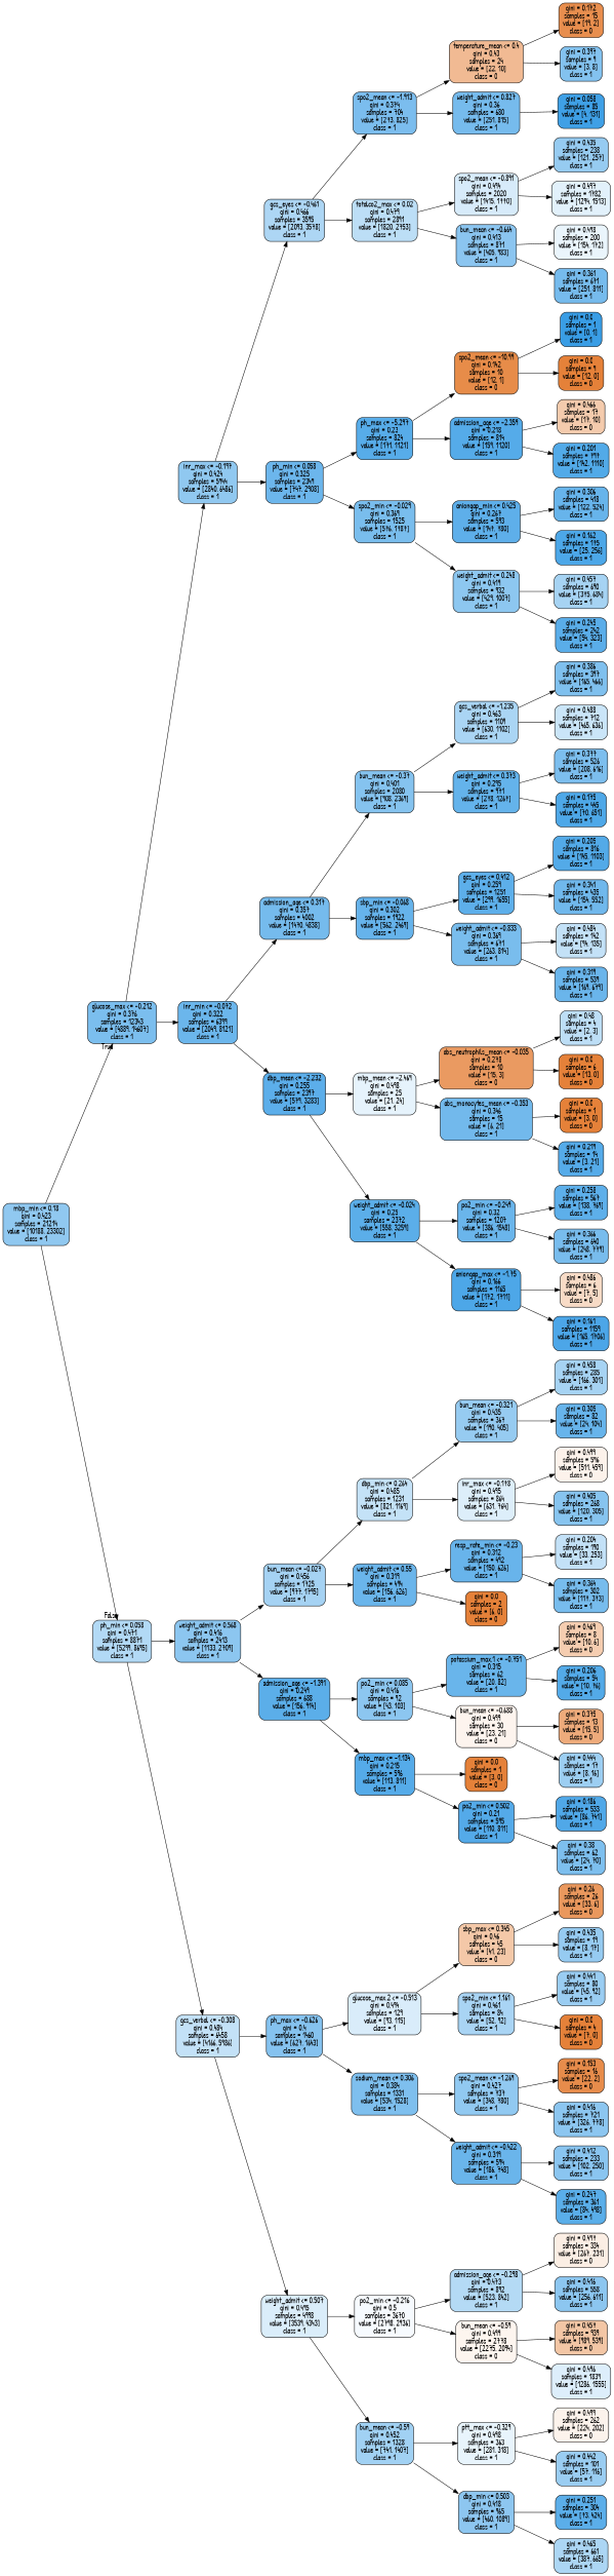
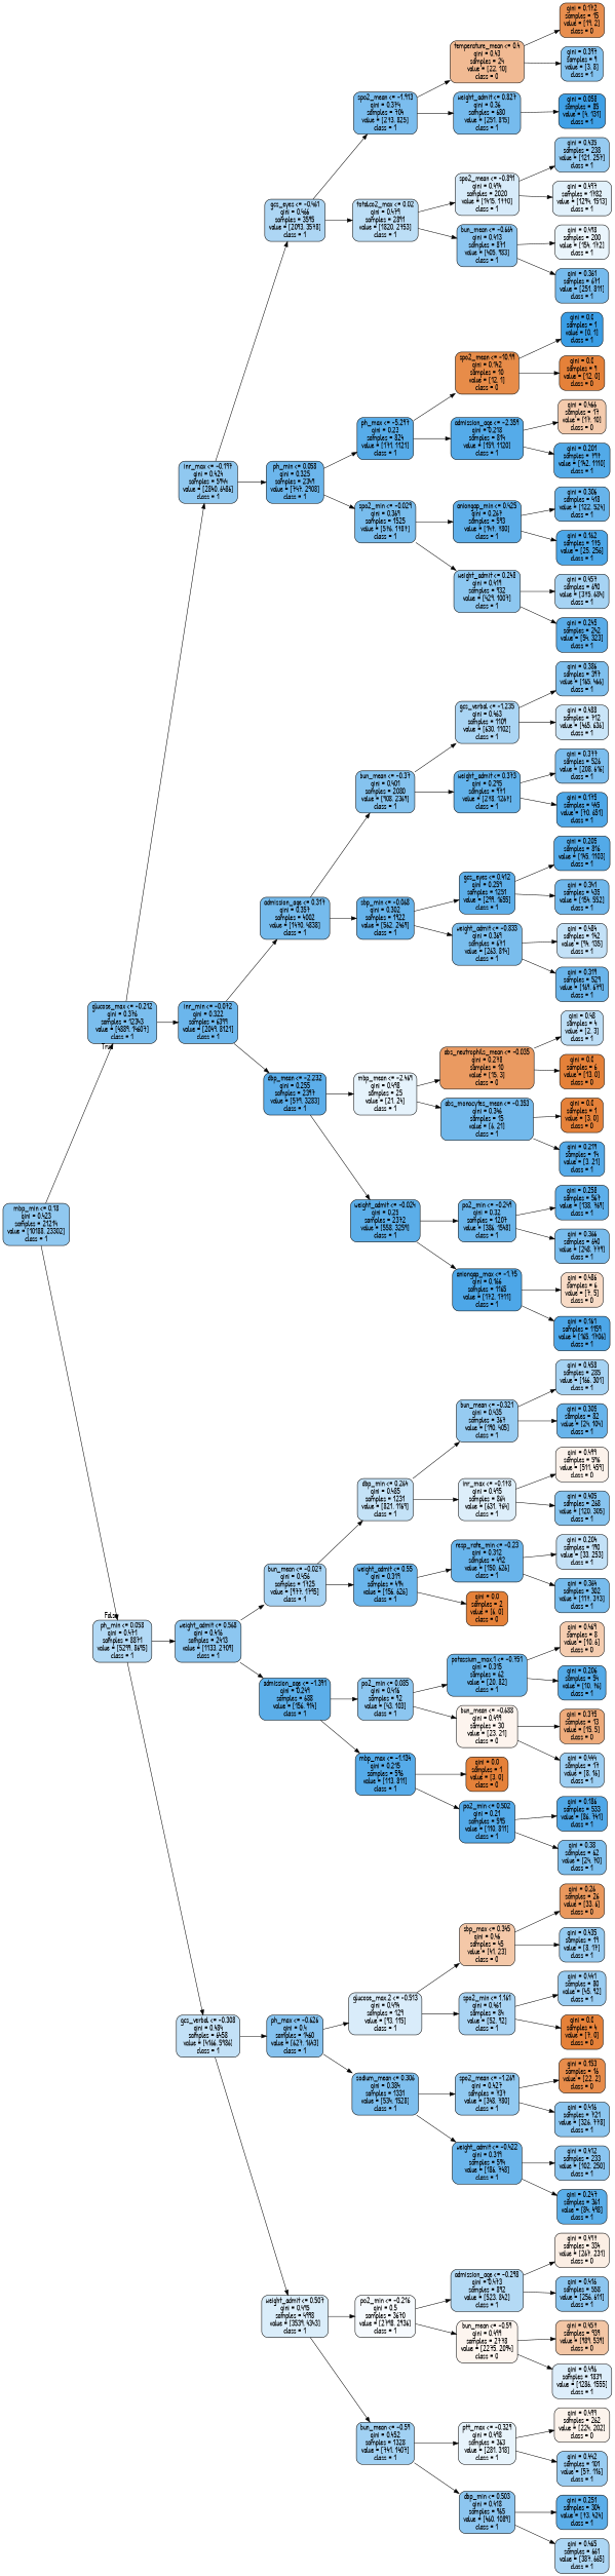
  digraph {
    fontname="Patrick Hand"
    rankdir=LR
    node [color=black fillcolor="#e58139" fontname="Patrick Hand" shape=box style="filled, rounded"]
    edge [fontname="Patrick Hand"]
    n1 [fillcolor="#90c8f0" label="mbp_min <= 0.18\ngini = 0.423\nsamples = 21214\nvalue = [10188, 23302]\nclass = 1"]
    n2 [fillcolor="#7bbeee" label="glucose_max <= -0.212\ngini = 0.376\nsamples = 12343\nvalue = [4889, 14607]\nclass = 1"]
    n3 [fillcolor="#b2d9f5" label="ph_min <= 0.058\ngini = 0.471\nsamples = 8871\nvalue = [5299, 8695]\nclass = 1"]
    n4 [fillcolor="#90c8f0" label="inr_max <= -0.197\ngini = 0.424\nsamples = 5944\nvalue = [2840, 6486]\nclass = 1"]
    n5 [fillcolor="#6bb6ec" label="inr_min <= -0.072\ngini = 0.322\nsamples = 6399\nvalue = [2049, 8121]\nclass = 1"]
    n6 [fillcolor="#8cc6f0" label="weight_admit <= 0.568\ngini = 0.416\nsamples = 2413\nvalue = [1133, 2709]\nclass = 1"]
    n7 [fillcolor="#c3e1f7" label="gcs_verbal <= -0.308\ngini = 0.484\nsamples = 6458\nvalue = [4166, 5986]\nclass = 1"]
    n8 [fillcolor="#add6f4" label="gcs_eyes <= -0.461\ngini = 0.466\nsamples = 3595\nvalue = [2093, 3578]\nclass = 1"]
    n9 [fillcolor="#6cb6ec" label="ph_min <= 0.058\ngini = 0.325\nsamples = 2349\nvalue = [747, 2908]\nclass = 1"]
    n10 [fillcolor="#75bbed" label="admission_age <= 0.317\ngini = 0.357\nsamples = 4002\nvalue = [1470, 4838]\nclass = 1"]
    n11 [fillcolor="#5caeea" label="dbp_mean <= -2.232\ngini = 0.255\nsamples = 2397\nvalue = [579, 3283]\nclass = 1"]
    n12 [fillcolor="#7bbdee" label="spo2_mean <= -1.913\ngini = 0.374\nsamples = 704\nvalue = [273, 825]\nclass = 1"]
    n13 [fillcolor="#bcdef6" label="totalco2_max <= 0.02\ngini = 0.479\nsamples = 2891\nvalue = [1820, 2753]\nclass = 1"]
    n14 [fillcolor="#57ace9" label="ph_max <= -5.297\ngini = 0.23\nsamples = 824\nvalue = [171, 1121]\nclass = 1"]
    n15 [fillcolor="#79bded" label="spo2_min <= -0.029\ngini = 0.369\nsamples = 1525\nvalue = [576, 1787]\nclass = 1"]
    n16 [fillcolor="#f1ba93" label="temperature_mean <= 0.4\ngini = 0.43\nsamples = 24\nvalue = [22, 10]\nclass = 0"]
    n17 [fillcolor="#76bbed" label="weight_admit <= 0.827\ngini = 0.36\nsamples = 680\nvalue = [251, 815]\nclass = 1"]
    n18 [fillcolor="#d7ebfa" label="spo2_mean <= -0.891\ngini = 0.494\nsamples = 2020\nvalue = [1415, 1770]\nclass = 1"]
    n19 [fillcolor="#8bc5f0" label="bun_mean <= -0.664\ngini = 0.413\nsamples = 871\nvalue = [405, 983]\nclass = 1"]
    n20 [fillcolor="#e88e4e" label="gini = 0.172\nsamples = 15\nvalue = [19, 2]\nclass = 0"]
    n21 [fillcolor="#83c2ef" label="gini = 0.397\nsamples = 9\nvalue = [3, 8]\nclass = 1"]
    n22 [fillcolor="#3fa0e6" label="gini = 0.058\nsamples = 85\nvalue = [4, 131]\nclass = 1"]
    n23 [fillcolor="#96cbf1" label="gini = 0.435\nsamples = 238\nvalue = [121, 257]\nclass = 1"]
    n24 [fillcolor="#e2f1fb" label="gini = 0.497\nsamples = 1782\nvalue = [1294, 1513]\nclass = 1"]
    n25 [fillcolor="#eaf5fc" label="gini = 0.498\nsamples = 200\nvalue = [154, 172]\nclass = 1"]
    n26 [fillcolor="#76bbed" label="gini = 0.361\nsamples = 671\nvalue = [251, 811]\nclass = 1"]
    n27 [fillcolor="#e78c49" label="spo2_mean <= -10.99\ngini = 0.142\nsamples = 10\nvalue = [12, 1]\nclass = 0"]
    n28 [fillcolor="#55abe9" label="admission_age <= -2.359\ngini = 0.218\nsamples = 814\nvalue = [159, 1120]\nclass = 1"]
    n29 [fillcolor="#5eafea" label="aniongap_min <= 0.425\ngini = 0.267\nsamples = 593\nvalue = [147, 780]\nclass = 1"]
    n30 [fillcolor="#8dc7f0" label="weight_admit <= 0.248\ngini = 0.419\nsamples = 932\nvalue = [429, 1007]\nclass = 1"]
    n31 [fillcolor="#399de5" label="gini = 0.0\nsamples = 1\nvalue = [0, 1]\nclass = 1"]
    n32 [label="gini = 0.0\nsamples = 9\nvalue = [12, 0]\nclass = 0"]
    n33 [fillcolor="#f4cbad" label="gini = 0.466\nsamples = 17\nvalue = [17, 10]\nclass = 0"]
    n34 [fillcolor="#52aae8" label="gini = 0.201\nsamples = 797\nvalue = [142, 1110]\nclass = 1"]
    n35 [fillcolor="#67b4eb" label="gini = 0.306\nsamples = 418\nvalue = [122, 524]\nclass = 1"]
    n36 [fillcolor="#4ca7e8" label="gini = 0.162\nsamples = 175\nvalue = [25, 256]\nclass = 1"]
    n37 [fillcolor="#a6d3f3" label="gini = 0.457\nsamples = 690\nvalue = [375, 684]\nclass = 1"]
    n38 [fillcolor="#5aade9" label="gini = 0.245\nsamples = 242\nvalue = [54, 323]\nclass = 1"]
    n39 [fillcolor="#85c3ef" label="bun_mean <= -0.37\ngini = 0.401\nsamples = 2080\nvalue = [908, 2369]\nclass = 1"]
    n40 [fillcolor="#66b3eb" label="sbp_min <= -0.068\ngini = 0.302\nsamples = 1922\nvalue = [562, 2469]\nclass = 1"]
    n41 [fillcolor="#e6f3fc" label="mbp_mean <= -2.469\ngini = 0.498\nsamples = 25\nvalue = [21, 24]\nclass = 1"]
    n42 [fillcolor="#5baee9" label="weight_admit <= -0.024\ngini = 0.25\nsamples = 2372\nvalue = [558, 3259]\nclass = 1"]
    n43 [fillcolor="#aad5f4" label="gcs_verbal <= -1.235\ngini = 0.463\nsamples = 1109\nvalue = [630, 1102]\nclass = 1"]
    n44 [fillcolor="#64b3eb" label="weight_admit <= 0.373\ngini = 0.295\nsamples = 971\nvalue = [278, 1267]\nclass = 1"]
    n45 [fillcolor="#5dafea" label="gcs_eyes <= 0.412\ngini = 0.259\nsamples = 1251\nvalue = [299, 1655]\nclass = 1"]
    n46 [fillcolor="#79bded" label="weight_admit <= -0.833\ngini = 0.369\nsamples = 671\nvalue = [263, 814]\nclass = 1"]
    n47 [fillcolor="#7fc0ee" label="gini = 0.386\nsamples = 397\nvalue = [165, 466]\nclass = 1"]
    n48 [fillcolor="#cae5f8" label="gini = 0.488\nsamples = 712\nvalue = [465, 636]\nclass = 1"]
    n49 [fillcolor="#7cbeee" label="gini = 0.377\nsamples = 526\nvalue = [208, 616]\nclass = 1"]
    n50 [fillcolor="#4ea8e8" label="gini = 0.175\nsamples = 445\nvalue = [70, 651]\nclass = 1"]
    n51 [fillcolor="#53aae8" label="gini = 0.205\nsamples = 816\nvalue = [145, 1103]\nclass = 1"]
    n52 [fillcolor="#70b8ec" label="gini = 0.341\nsamples = 435\nvalue = [154, 552]\nclass = 1"]
    n53 [fillcolor="#c3e1f7" label="gini = 0.484\nsamples = 142\nvalue = [94, 135]\nclass = 1"]
-   n54 [fillcolor="#6ab5eb" label="gini = 0.319\nsamples = 539\nvalue = [169, 679]\nclass = 1"]
+   n54 [fillcolor="#6ab5eb" label="gini = 0.319\nsamples = 529\nvalue = [169, 679]\nclass = 1"]
    n55 [fillcolor="#ea9a61" label="abs_neutrophils_mean <= -0.035\ngini = 0.278\nsamples = 10\nvalue = [15, 3]\nclass = 0"]
    n56 [fillcolor="#72b9ec" label="abs_monocytes_mean <= -0.353\ngini = 0.346\nsamples = 15\nvalue = [6, 21]\nclass = 1"]
    n57 [fillcolor="#6ab5eb" label="po2_min <= -0.249\ngini = 0.32\nsamples = 1207\nvalue = [386, 1548]\nclass = 1"]
    n58 [fillcolor="#4da7e8" label="aniongap_max <= -1.75\ngini = 0.166\nsamples = 1165\nvalue = [172, 1711]\nclass = 1"]
    n59 [fillcolor="#bddef6" label="gini = 0.48\nsamples = 4\nvalue = [2, 3]\nclass = 1"]
    n60 [label="gini = 0.0\nsamples = 6\nvalue = [13, 0]\nclass = 0"]
    n61 [label="gini = 0.0\nsamples = 1\nvalue = [3, 0]\nclass = 0"]
    n62 [fillcolor="#55abe9" label="gini = 0.219\nsamples = 14\nvalue = [3, 21]\nclass = 1"]
    n63 [fillcolor="#5dafea" label="gini = 0.258\nsamples = 567\nvalue = [138, 769]\nclass = 1"]
    n64 [fillcolor="#78bced" label="gini = 0.366\nsamples = 640\nvalue = [248, 779]\nclass = 1"]
    n65 [fillcolor="#f8dbc6" label="gini = 0.486\nsamples = 6\nvalue = [7, 5]\nclass = 0"]
    n66 [fillcolor="#4ca6e8" label="gini = 0.161\nsamples = 1159\nvalue = [165, 1706]\nclass = 1"]
    n67 [fillcolor="#a5d2f3" label="bun_mean <= -0.027\ngini = 0.456\nsamples = 1725\nvalue = [977, 1795]\nclass = 1"]
    n68 [fillcolor="#5baee9" label="admission_age <= -1.391\ngini = 0.249\nsamples = 688\nvalue = [156, 914]\nclass = 1"]
    n69 [fillcolor="#85c2ef" label="ph_max <= -0.626\ngini = 0.4\nsamples = 1460\nvalue = [627, 1643]\nclass = 1"]
    n70 [fillcolor="#daedfa" label="weight_admit <= 0.507\ngini = 0.495\nsamples = 4998\nvalue = [3539, 4343]\nclass = 1"]
    n71 [fillcolor="#c4e2f7" label="dbp_min <= 0.264\ngini = 0.485\nsamples = 1231\nvalue = [821, 1169]\nclass = 1"]
    n72 [fillcolor="#6ab5eb" label="weight_admit <= 0.55\ngini = 0.319\nsamples = 494\nvalue = [156, 626]\nclass = 1"]
    n73 [fillcolor="#8cc6f0" label="po2_min <= 0.085\ngini = 0.416\nsamples = 92\nvalue = [43, 103]\nclass = 1"]
    n74 [fillcolor="#55abe9" label="mbp_max <= -1.134\ngini = 0.215\nsamples = 596\nvalue = [113, 811]\nclass = 1"]
    n75 [fillcolor="#96cbf1" label="bun_mean <= -0.321\ngini = 0.435\nsamples = 367\nvalue = [190, 405]\nclass = 1"]
    n76 [fillcolor="#ddeefa" label="inr_max <= -0.178\ngini = 0.495\nsamples = 864\nvalue = [631, 764]\nclass = 1"]
    n77 [fillcolor="#68b4eb" label="resp_rate_min <= -0.23\ngini = 0.312\nsamples = 492\nvalue = [150, 626]\nclass = 1"]
    n78 [label="gini = 0.0\nsamples = 2\nvalue = [6, 0]\nclass = 0"]
    n79 [fillcolor="#a6d3f3" label="gini = 0.458\nsamples = 285\nvalue = [166, 301]\nclass = 1"]
    n80 [fillcolor="#67b4eb" label="gini = 0.305\nsamples = 82\nvalue = [24, 104]\nclass = 1"]
    n81 [fillcolor="#fcf2eb" label="gini = 0.499\nsamples = 596\nvalue = [511, 459]\nclass = 0"]
    n82 [fillcolor="#87c4ef" label="gini = 0.405\nsamples = 268\nvalue = [120, 305]\nclass = 1"]
    n83 [fillcolor="#c3e1f7" label="gini = 0.204\nsamples = 190\nvalue = [33, 253]\nclass = 1"]
    n84 [fillcolor="#77bced" label="gini = 0.364\nsamples = 302\nvalue = [117, 373]\nclass = 1"]
    n85 [fillcolor="#69b5eb" label="potassium_max.1 <= -0.751\ngini = 0.315\nsamples = 62\nvalue = [20, 82]\nclass = 1"]
    n86 [fillcolor="#fdf4ee" label="bun_mean <= -0.688\ngini = 0.499\nsamples = 30\nvalue = [23, 21]\nclass = 0"]
    n87 [label="gini = 0.0\nsamples = 1\nvalue = [3, 0]\nclass = 0"]
    n88 [fillcolor="#54aae9" label="po2_min <= 0.502\ngini = 0.21\nsamples = 595\nvalue = [110, 811]\nclass = 1"]
    n89 [fillcolor="#f5cdb0" label="gini = 0.469\nsamples = 8\nvalue = [10, 6]\nclass = 0"]
    n90 [fillcolor="#53aae8" label="gini = 0.206\nsamples = 54\nvalue = [10, 76]\nclass = 1"]
    n91 [fillcolor="#eeab7b" label="gini = 0.375\nsamples = 13\nvalue = [15, 5]\nclass = 0"]
    n92 [fillcolor="#9ccef2" label="gini = 0.444\nsamples = 17\nvalue = [8, 16]\nclass = 1"]
    n93 [fillcolor="#50a8e8" label="gini = 0.186\nsamples = 533\nvalue = [86, 741]\nclass = 1"]
    n94 [fillcolor="#7dbfee" label="gini = 0.38\nsamples = 62\nvalue = [24, 70]\nclass = 1"]
    n95 [fillcolor="#d9ecfa" label="glucose_max.2 <= -0.513\ngini = 0.494\nsamples = 129\nvalue = [93, 115]\nclass = 1"]
    n96 [fillcolor="#7ebfee" label="sodium_mean <= 0.306\ngini = 0.384\nsamples = 1331\nvalue = [534, 1528]\nclass = 1"]
    n97 [fillcolor="#f6fafe" label="po2_min <= -0.216\ngini = 0.5\nsamples = 3670\nvalue = [2798, 2936]\nclass = 1"]
    n98 [fillcolor="#a1d1f3" label="bun_mean <= -0.59\ngini = 0.452\nsamples = 1328\nvalue = [741, 1407]\nclass = 1"]
    n99 [fillcolor="#f4c8a8" label="sbp_max <= 0.345\ngini = 0.46\nsamples = 45\nvalue = [41, 23]\nclass = 0"]
    n100 [fillcolor="#a9d4f4" label="spo2_min <= 1.161\ngini = 0.461\nsamples = 84\nvalue = [52, 92]\nclass = 1"]
    n101 [fillcolor="#91c9f1" label="spo2_mean <= -1.269\ngini = 0.427\nsamples = 737\nvalue = [348, 780]\nclass = 1"]
    n102 [fillcolor="#6ab5eb" label="weight_admit <= -0.422\ngini = 0.319\nsamples = 594\nvalue = [186, 748]\nclass = 1"]
    n103 [fillcolor="#ea985d" label="gini = 0.26\nsamples = 26\nvalue = [33, 6]\nclass = 0"]
    n104 [fillcolor="#96cbf1" label="gini = 0.435\nsamples = 19\nvalue = [8, 17]\nclass = 1"]
    n105 [fillcolor="#9acdf2" label="gini = 0.441\nsamples = 80\nvalue = [45, 92]\nclass = 1"]
    n106 [label="gini = 0.0\nsamples = 4\nvalue = [7, 0]\nclass = 0"]
    n107 [fillcolor="#e78c4b" label="gini = 0.153\nsamples = 16\nvalue = [22, 2]\nclass = 0"]
    n108 [fillcolor="#8cc6f0" label="gini = 0.416\nsamples = 721\nvalue = [326, 778]\nclass = 1"]
    n109 [fillcolor="#8ac5f0" label="gini = 0.412\nsamples = 233\nvalue = [102, 250]\nclass = 1"]
    n110 [fillcolor="#5aaee9" label="gini = 0.247\nsamples = 361\nvalue = [84, 498]\nclass = 1"]
    n111 [fillcolor="#b4daf5" label="admission_age <= -0.298\ngini = 0.473\nsamples = 892\nvalue = [523, 842]\nclass = 1"]
    n112 [fillcolor="#fdf5ef" label="bun_mean <= -0.59\ngini = 0.499\nsamples = 2778\nvalue = [2275, 2094]\nclass = 0"]
    n113 [fillcolor="#e8f4fc" label="ptt_max <= -0.329\ngini = 0.498\nsamples = 363\nvalue = [281, 318]\nclass = 1"]
    n114 [fillcolor="#8dc6f0" label="dbp_min <= 0.503\ngini = 0.418\nsamples = 965\nvalue = [460, 1089]\nclass = 1"]
    n115 [fillcolor="#fbeee4" label="gini = 0.497\nsamples = 334\nvalue = [267, 231]\nclass = 0"]
    n116 [fillcolor="#8cc6f0" label="gini = 0.416\nsamples = 558\nvalue = [256, 611]\nclass = 1"]
    n117 [fillcolor="#f3c6a5" label="gini = 0.457\nsamples = 939\nvalue = [989, 539]\nclass = 0"]
    n118 [fillcolor="#ddeefb" label="gini = 0.496\nsamples = 1839\nvalue = [1286, 1555]\nclass = 1"]
    n119 [fillcolor="#fcf3ec" label="gini = 0.499\nsamples = 262\nvalue = [224, 202]\nclass = 0"]
    n120 [fillcolor="#9acdf2" label="gini = 0.442\nsamples = 101\nvalue = [57, 116]\nclass = 1"]
    n121 [fillcolor="#5baee9" label="gini = 0.251\nsamples = 304\nvalue = [73, 424]\nclass = 1"]
    n122 [fillcolor="#acd6f4" label="gini = 0.465\nsamples = 661\nvalue = [387, 665]\nclass = 1"]
    n1 -> n2 [headlabel=True labelangle=45 labeldistance=2.5]
    n1 -> n3 [headlabel=False labelangle=-45 labeldistance=2.5]
    n2 -> n4
    n2 -> n5
    n3 -> n6
    n3 -> n7
    n4 -> n8
    n4 -> n9
    n5 -> n10
    n5 -> n11
    n6 -> n67
    n6 -> n68
    n7 -> n69
    n7 -> n70
    n8 -> n12
    n8 -> n13
    n9 -> n14
    n9 -> n15
    n10 -> n39
    n10 -> n40
    n11 -> n41
    n11 -> n42
    n12 -> n16
    n12 -> n17
    n13 -> n18
    n13 -> n19
    n14 -> n27
    n14 -> n28
    n15 -> n29
    n15 -> n30
    n16 -> n20
    n16 -> n21
    n17 -> n22
    n18 -> n23
    n18 -> n24
    n19 -> n25
    n19 -> n26
    n27 -> n31
    n27 -> n32
    n28 -> n33
    n28 -> n34
    n29 -> n35
    n29 -> n36
    n30 -> n37
    n30 -> n38
    n39 -> n43
    n39 -> n44
    n40 -> n45
    n40 -> n46
    n41 -> n55
    n41 -> n56
    n42 -> n57
    n42 -> n58
    n43 -> n47
    n43 -> n48
    n44 -> n49
    n44 -> n50
    n45 -> n51
    n45 -> n52
    n46 -> n53
    n46 -> n54
    n55 -> n59
    n55 -> n60
    n56 -> n61
    n56 -> n62
    n57 -> n63
    n57 -> n64
    n58 -> n65
    n58 -> n66
    n67 -> n71
    n67 -> n72
    n68 -> n73
    n68 -> n74
    n69 -> n95
    n69 -> n96
    n70 -> n97
    n70 -> n98
    n71 -> n75
    n71 -> n76
    n72 -> n77
    n72 -> n78
    n73 -> n85
    n73 -> n86
    n74 -> n87
    n74 -> n88
    n75 -> n79
    n75 -> n80
    n76 -> n81
    n76 -> n82
    n77 -> n83
    n77 -> n84
    n85 -> n89
    n85 -> n90
    n86 -> n91
    n86 -> n92
    n88 -> n93
    n88 -> n94
    n95 -> n99
    n95 -> n100
    n96 -> n101
    n96 -> n102
    n97 -> n111
    n97 -> n112
    n98 -> n113
    n98 -> n114
    n99 -> n103
    n99 -> n104
    n100 -> n105
    n100 -> n106
    n101 -> n107
    n101 -> n108
    n102 -> n109
    n102 -> n110
    n111 -> n115
    n111 -> n116
    n112 -> n117
    n112 -> n118
    n113 -> n119
    n113 -> n120
    n114 -> n121
    n114 -> n122
  }
